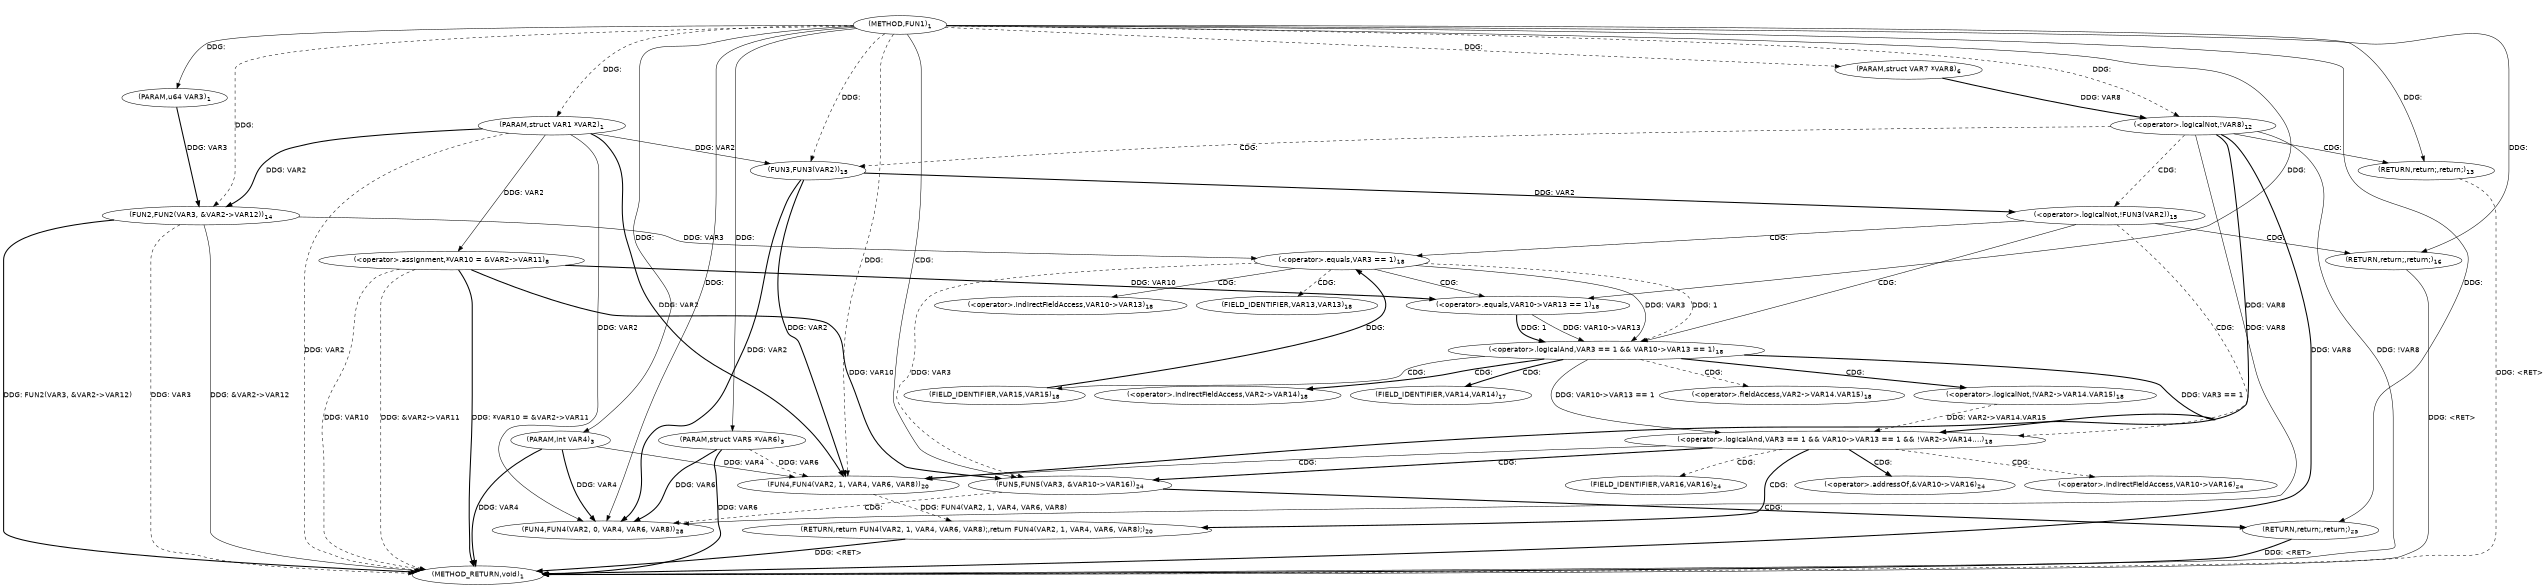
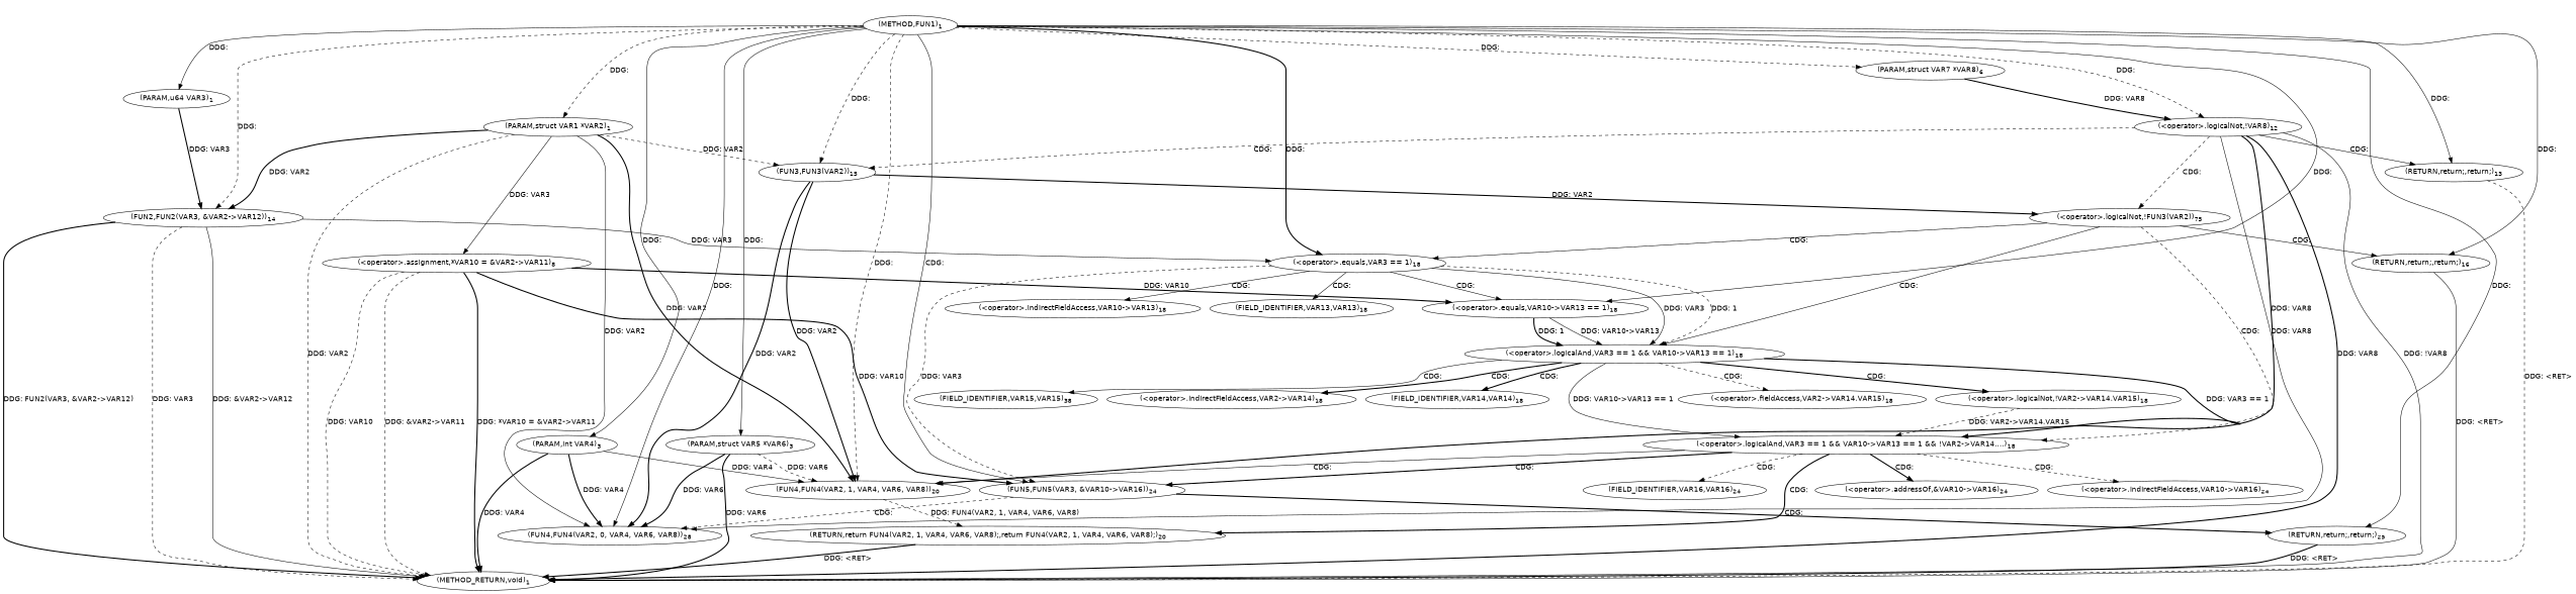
  digraph {
    fontname="DejaVu Sans"
    node [fontname="DejaVu Sans"]
    edge [fontname="DejaVu Sans" style=solid]
    n1 [label=<(METHOD,FUN1)<SUB>1</SUB>>]
    n2 [label=<(PARAM,struct VAR1 *VAR2)<SUB>1</SUB>>]
    n3 [label=<(PARAM,u64 VAR3)<SUB>1</SUB>>]
    n4 [label=<(PARAM,int VAR4)<SUB>3</SUB>>]
    n5 [label=<(PARAM,struct VAR5 *VAR6)<SUB>3</SUB>>]
    n6 [label=<(PARAM,struct VAR7 *VAR8)<SUB>6</SUB>>]
    n7 [label=<(FUN2,FUN2(VAR3, &amp;VAR2-&gt;VAR12))<SUB>14</SUB>>]
    n8 [label=<(FUN4,FUN4(VAR2, 0, VAR4, VAR6, VAR8))<SUB>28</SUB>>]
    n9 [label=<(&lt;operator&gt;.logicalNot,!VAR8)<SUB>12</SUB>>]
    n10 [label=<(FUN5,FUN5(VAR3, &amp;VAR10-&gt;VAR16))<SUB>24</SUB>>]
    n11 [label=<(RETURN,return;,return;)<SUB>13</SUB>>]
    n12 [label=<(RETURN,return;,return;)<SUB>16</SUB>>]
    n13 [label=<(RETURN,return;,return;)<SUB>25</SUB>>]
    n14 [label=<(FUN3,FUN3(VAR2))<SUB>15</SUB>>]
    n15 [label=<(FUN4,FUN4(VAR2, 1, VAR4, VAR6, VAR8))<SUB>20</SUB>>]
    n16 [label=<(&lt;operator&gt;.equals,VAR3 == 1)<SUB>18</SUB>>]
    n17 [label=<(&lt;operator&gt;.equals,VAR10-&gt;VAR13 == 1)<SUB>18</SUB>>]
    n18 [label=<(METHOD_RETURN,void)<SUB>1</SUB>>]
    n19 [label=<(&lt;operator&gt;.assignment,*VAR10 = &amp;VAR2-&gt;VAR11)<SUB>8</SUB>>]
-   n20 [label=<(&lt;operator&gt;.logicalNot,!FUN3(VAR2))<SUB>15</SUB>>]
+   n20 [label=<(&lt;operator&gt;.logicalNot,!FUN3(VAR2))<SUB>75</SUB>>]
    n21 [label=<(RETURN,return FUN4(VAR2, 1, VAR4, VAR6, VAR8);,return FUN4(VAR2, 1, VAR4, VAR6, VAR8);)<SUB>20</SUB>>]
    n22 [label=<(&lt;operator&gt;.logicalAnd,VAR3 == 1 &amp;&amp; VAR10-&gt;VAR13 == 1)<SUB>18</SUB>>]
    n23 [label=<(&lt;operator&gt;.indirectFieldAccess,VAR10-&gt;VAR13)<SUB>18</SUB>>]
    n24 [label=<(FIELD_IDENTIFIER,VAR13,VAR13)<SUB>18</SUB>>]
    n25 [label=<(&lt;operator&gt;.logicalAnd,VAR3 == 1 &amp;&amp; VAR10-&gt;VAR13 == 1 &amp;&amp; !VAR2-&gt;VAR14....)<SUB>18</SUB>>]
    n26 [label=<(&lt;operator&gt;.addressOf,&amp;VAR10-&gt;VAR16)<SUB>24</SUB>>]
    n27 [label=<(&lt;operator&gt;.indirectFieldAccess,VAR10-&gt;VAR16)<SUB>24</SUB>>]
    n28 [label=<(FIELD_IDENTIFIER,VAR16,VAR16)<SUB>24</SUB>>]
    n29 [label=<(&lt;operator&gt;.logicalNot,!VAR2-&gt;VAR14.VAR15)<SUB>18</SUB>>]
    n30 [label=<(&lt;operator&gt;.fieldAccess,VAR2-&gt;VAR14.VAR15)<SUB>18</SUB>>]
    n31 [label=<(&lt;operator&gt;.indirectFieldAccess,VAR2-&gt;VAR14)<SUB>18</SUB>>]
-   n32 [label=<(FIELD_IDENTIFIER,VAR15,VAR15)<SUB>18</SUB>>]
-   n33 [label=<(FIELD_IDENTIFIER,VAR14,VAR14)<SUB>17</SUB>>]
+   n32 [label=<(FIELD_IDENTIFIER,VAR15,VAR15)<SUB>38</SUB>>]
+   n33 [label=<(FIELD_IDENTIFIER,VAR14,VAR14)<SUB>18</SUB>>]
    n1 -> n2 [label="DDG: " style=dashed]
    n1 -> n3 [label="DDG: "]
    n1 -> n4 [label="DDG: "]
    n1 -> n5 [label="DDG: "]
    n1 -> n6 [label="DDG: " style=dashed]
    n1 -> n7 [label="DDG: " style=dashed]
    n1 -> n8 [label="DDG: "]
    n1 -> n9 [label="DDG: " style=dashed]
    n1 -> n10 [label="CDG: "]
    n1 -> n11 [label="DDG: "]
    n1 -> n12 [label="DDG: "]
    n1 -> n13 [label="DDG: "]
    n1 -> n14 [label="DDG: " style=dashed]
    n1 -> n15 [label="DDG: " style=dashed]
-   n32 -> n16 [label="DDG: " style=bold]
+   n1 -> n16 [label="DDG: " style=bold]
    n1 -> n17 [label="DDG: "]
    n2 -> n7 [label="DDG: VAR2" style=bold]
    n2 -> n8 [label="DDG: VAR2"]
-   n2 -> n14 [label="DDG: VAR2"]
+   n2 -> n14 [label="DDG: VAR2" style=dashed]
    n2 -> n15 [label="DDG: VAR2" style=bold]
    n2 -> n18 [label="DDG: VAR2" style=dashed]
-   n2 -> n19 [label="DDG: VAR2"]
+   n2 -> n19 [label="DDG: VAR3"]
    n3 -> n7 [label="DDG: VAR3" style=bold]
    n4 -> n8 [label="DDG: VAR4" style=bold]
    n4 -> n15 [label="DDG: VAR4"]
    n4 -> n18 [label="DDG: VAR4" style=bold]
    n5 -> n8 [label="DDG: VAR6" style=bold]
    n5 -> n15 [label="DDG: VAR6" style=dashed]
    n5 -> n18 [label="DDG: VAR6" style=bold]
    n6 -> n9 [label="DDG: VAR8" style=bold]
    n7 -> n16 [label="DDG: VAR3"]
    n7 -> n18 [label="DDG: VAR3" style=dashed]
    n7 -> n18 [label="DDG: &amp;VAR2-&gt;VAR12"]
    n7 -> n18 [label="DDG: FUN2(VAR3, &amp;VAR2-&gt;VAR12)" style=bold]
    n9 -> n8 [label="DDG: VAR8"]
    n9 -> n11 [label="CDG: "]
    n9 -> n14 [label="CDG: " style=dashed]
    n9 -> n15 [label="DDG: VAR8" style=bold]
    n9 -> n18 [label="DDG: VAR8" style=bold]
    n9 -> n18 [label="DDG: !VAR8"]
    n9 -> n20 [label="CDG: " style=dashed]
    n10 -> n8 [label="CDG: " style=dashed]
    n10 -> n13 [label="CDG: " style=bold]
    n11 -> n18 [label="DDG: &lt;RET&gt;" style=dashed]
    n12 -> n18 [label="DDG: &lt;RET&gt;"]
    n13 -> n18 [label="DDG: &lt;RET&gt;" style=bold]
    n14 -> n8 [label="DDG: VAR2" style=bold]
    n14 -> n15 [label="DDG: VAR2" style=bold]
    n14 -> n20 [label="DDG: VAR2" style=bold]
    n15 -> n21 [label="DDG: FUN4(VAR2, 1, VAR4, VAR6, VAR8)" style=dashed]
    n16 -> n10 [label="DDG: VAR3" style=dashed]
    n16 -> n17 [label="CDG: "]
    n16 -> n22 [label="DDG: VAR3"]
    n16 -> n22 [label="DDG: 1" style=dashed]
    n16 -> n23 [label="CDG: "]
-   n16 -> n24 [label="CDG: " style=dashed]
+   n16 -> n24 [label="CDG: "]
    n17 -> n22 [label="DDG: VAR10-&gt;VAR13"]
    n17 -> n22 [label="DDG: 1" style=bold]
    n19 -> n10 [label="DDG: VAR10" style=bold]
    n19 -> n17 [label="DDG: VAR10" style=bold]
    n19 -> n18 [label="DDG: VAR10" style=dashed]
    n19 -> n18 [label="DDG: &amp;VAR2-&gt;VAR11" style=dashed]
    n19 -> n18 [label="DDG: *VAR10 = &amp;VAR2-&gt;VAR11" style=bold]
    n20 -> n12 [label="CDG: "]
    n20 -> n16 [label="CDG: "]
    n20 -> n22 [label="CDG: "]
    n20 -> n25 [label="CDG: " style=dashed]
    n21 -> n18 [label="DDG: &lt;RET&gt;" style=bold]
    n22 -> n25 [label="DDG: VAR3 == 1" style=bold]
    n22 -> n25 [label="DDG: VAR10-&gt;VAR13 == 1"]
    n22 -> n29 [label="CDG: " style=bold]
    n22 -> n30 [label="CDG: " style=dashed]
    n22 -> n31 [label="CDG: " style=bold]
    n22 -> n32 [label="CDG: "]
    n22 -> n33 [label="CDG: " style=bold]
    n25 -> n10 [label="CDG: " style=bold]
    n25 -> n15 [label="CDG: "]
    n25 -> n21 [label="CDG: " style=bold]
    n25 -> n26 [label="CDG: " style=bold]
    n25 -> n27 [label="CDG: " style=dashed]
    n25 -> n28 [label="CDG: " style=dashed]
    n29 -> n25 [label="DDG: VAR2-&gt;VAR14.VAR15" style=dashed]
  }
